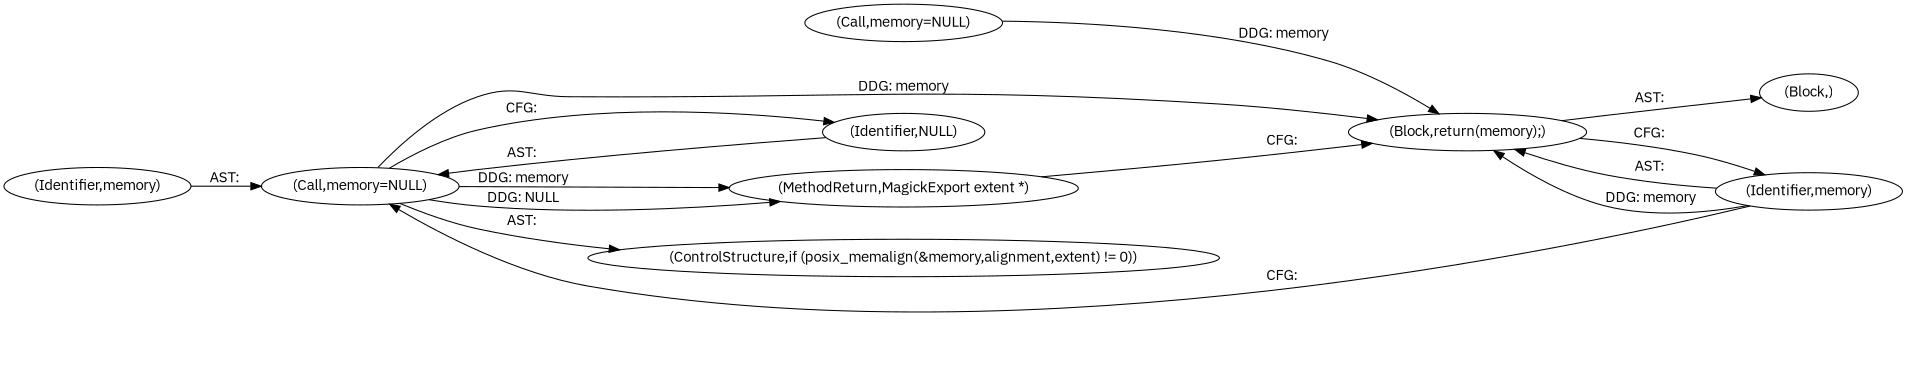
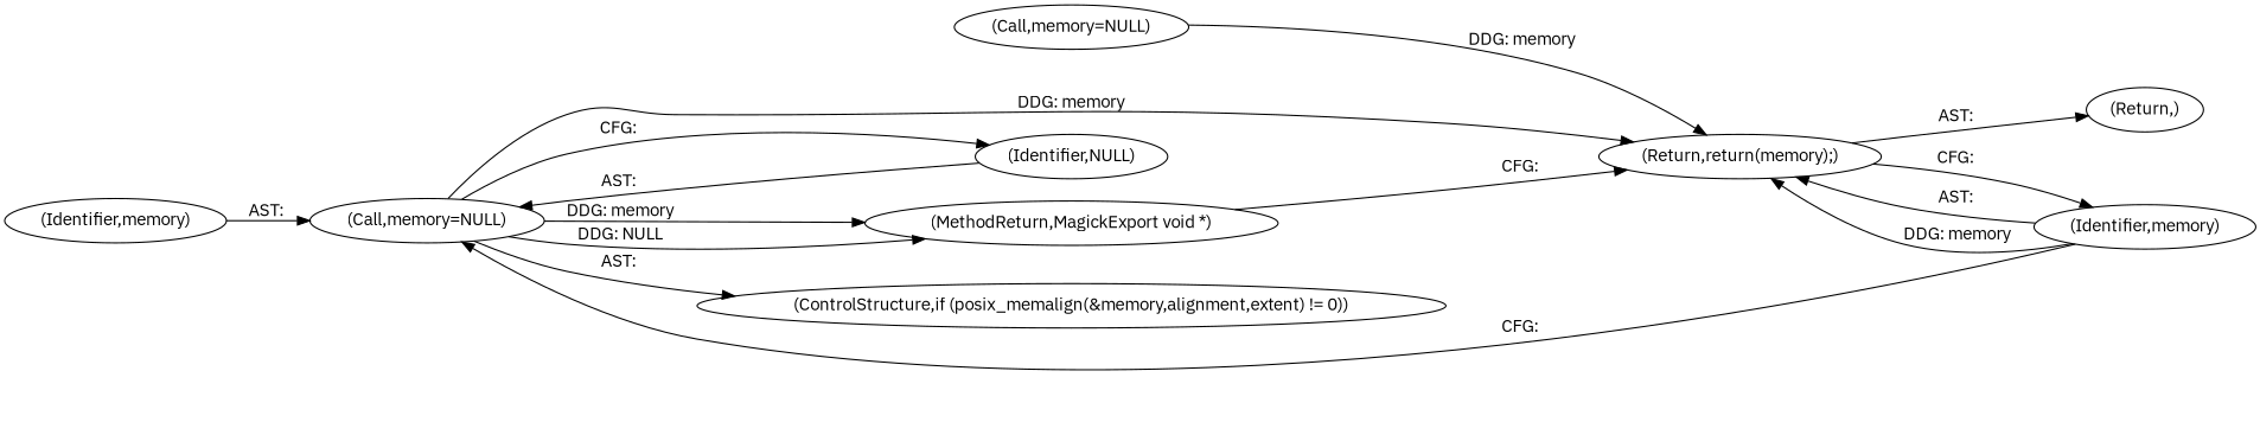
  digraph {
    fontname="IBM Plex Sans"
    rankdir=LR
    node [fontname="IBM Plex Sans"]
    edge [fontname="IBM Plex Sans"]
    n1 [label="(Call,memory=NULL)"]
-   n2 [label="(Block,return(memory);)"]
+   n2 [label="(Return,return(memory);)"]
    n3 [label="(Identifier,NULL)"]
-   n4 [label="(MethodReturn,MagickExport extent *)"]
+   n4 [label="(MethodReturn,MagickExport void *)"]
    n5 [label="(ControlStructure,if (posix_memalign(&memory,alignment,extent) != 0))"]
-   n6 [label="(Block,)"]
+   n6 [label="(Return,)"]
    n7 [label="(Identifier,memory)"]
    n8 [label="(Call,memory=NULL)"]
    n9 [label="(Identifier,memory)"]
    n1 -> n2 [label="DDG: memory"]
    n1 -> n3 [label="CFG: "]
    n1 -> n4 [label="DDG: memory"]
    n1 -> n4 [label="DDG: NULL"]
    n1 -> n5 [label="AST: "]
    n2 -> n6 [label="AST: "]
    n2 -> n7 [label="CFG: "]
    n3 -> n1 [label="AST: "]
    n4 -> n2 [label="CFG: "]
    n7 -> n1 [label="CFG: "]
    n7 -> n2 [label="AST: "]
    n7 -> n2 [label="DDG: memory"]
    n8 -> n2 [label="DDG: memory"]
    n9 -> n1 [label="AST: "]
  }
